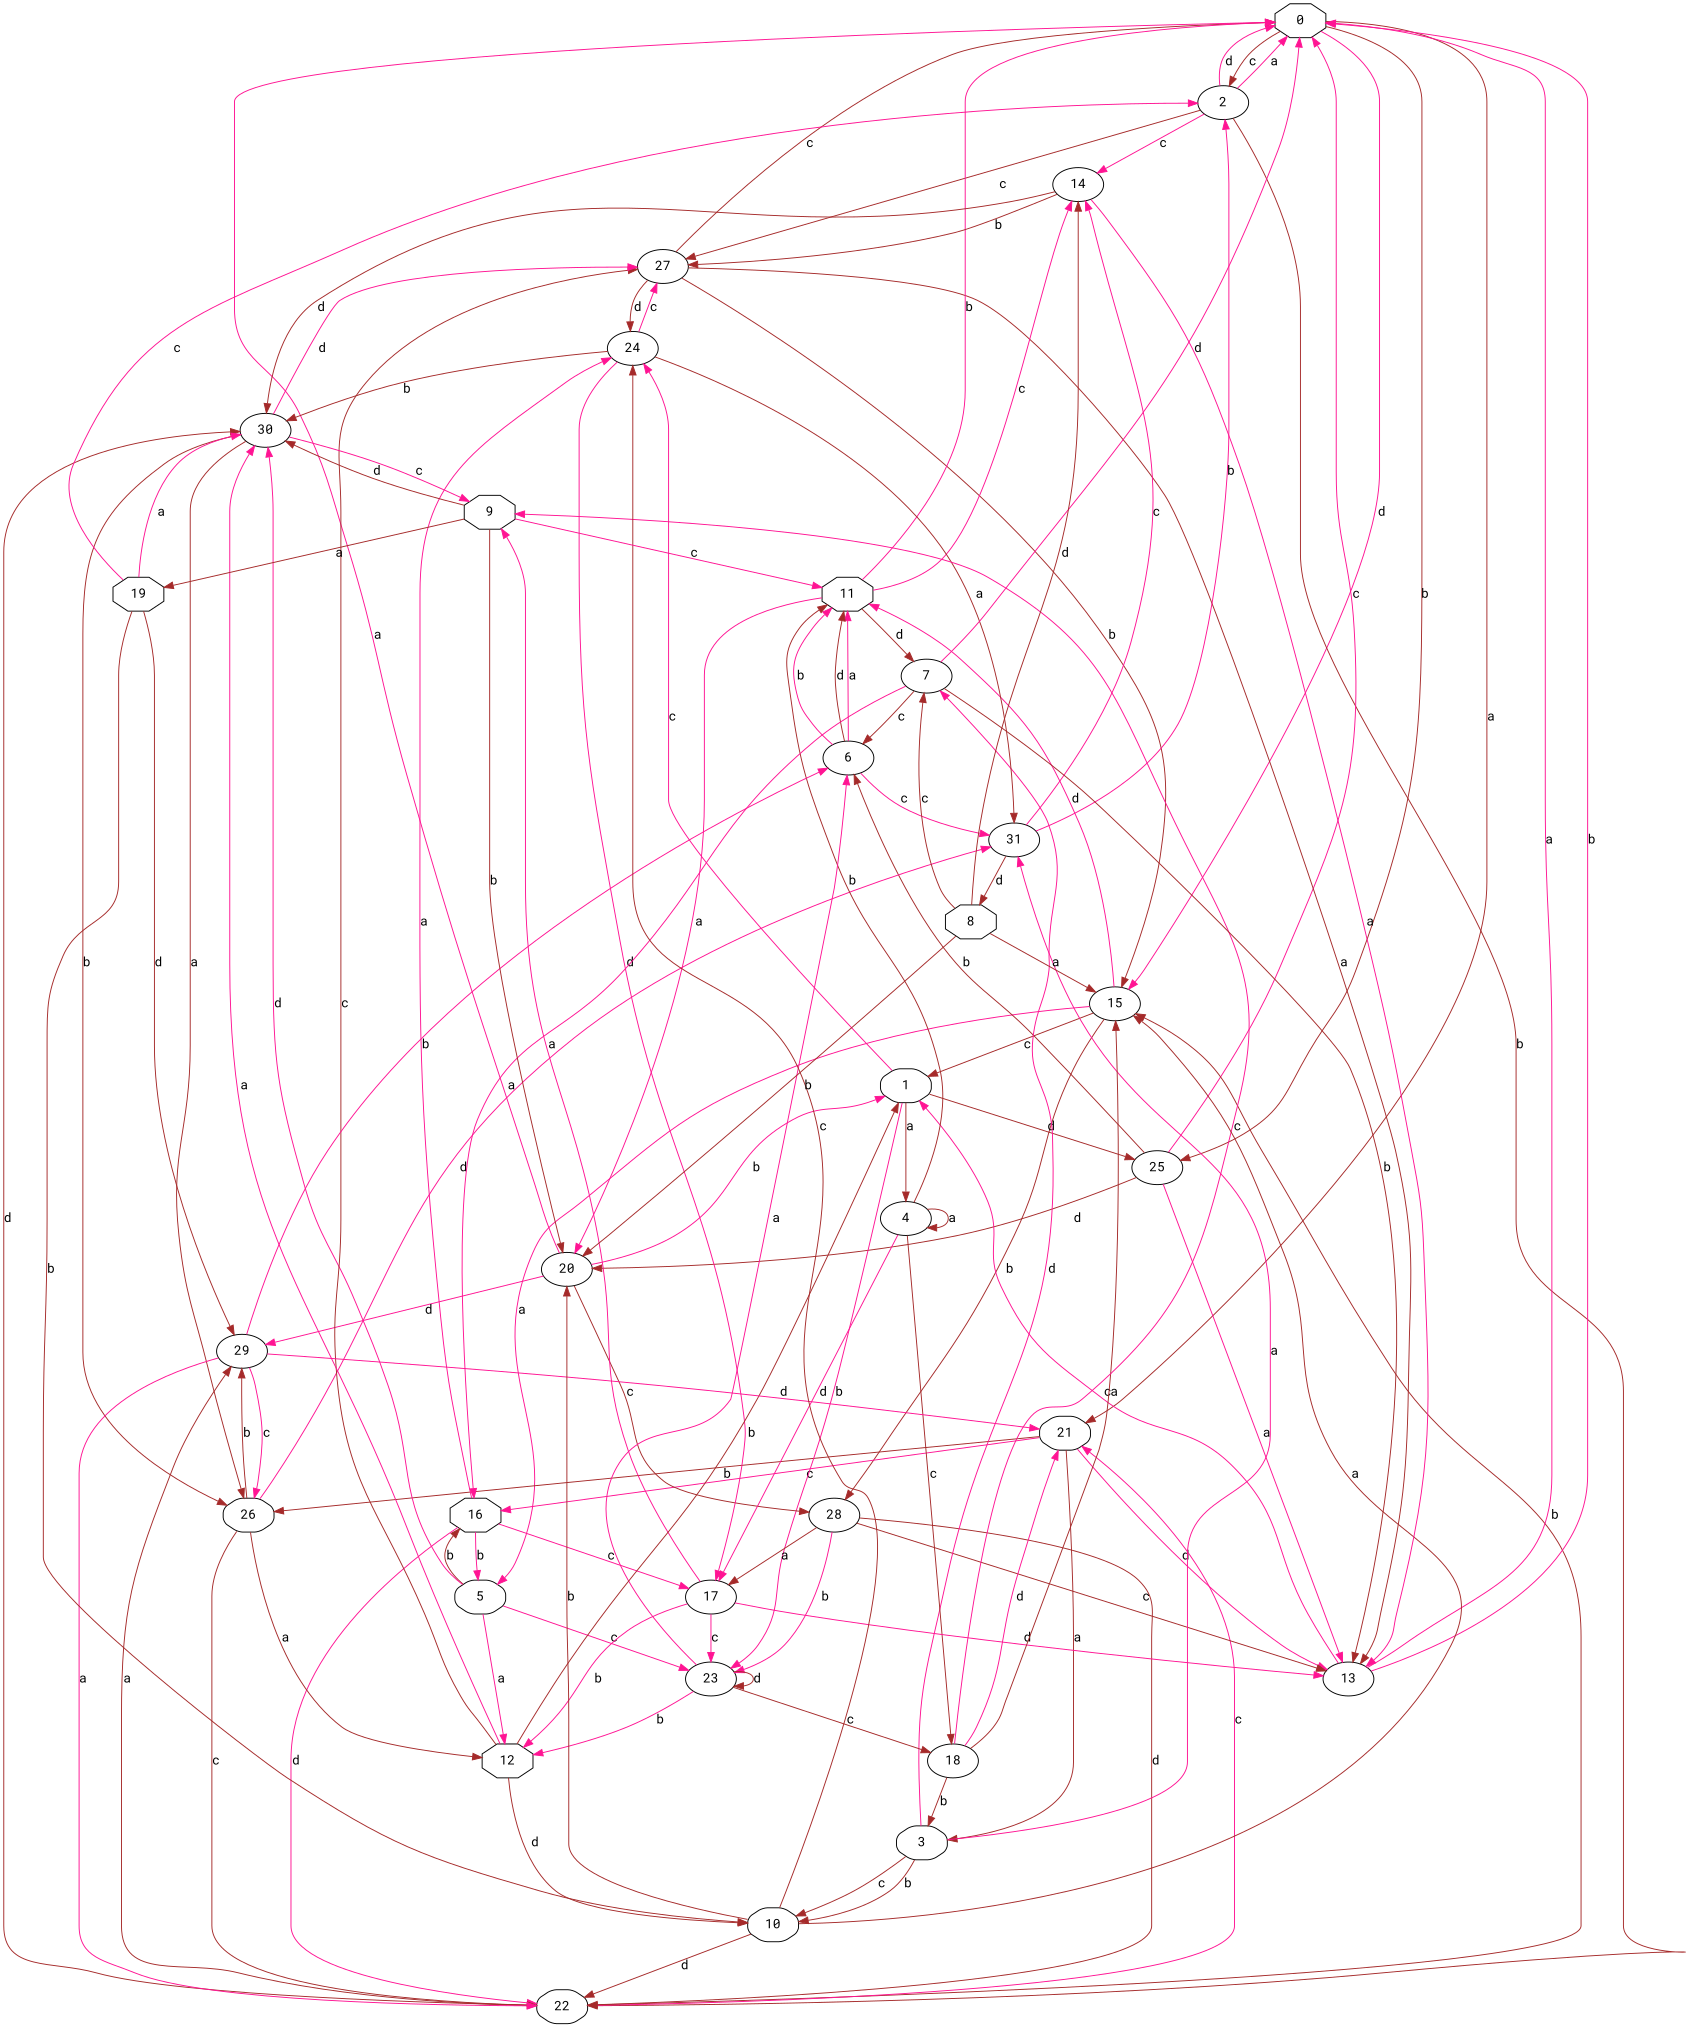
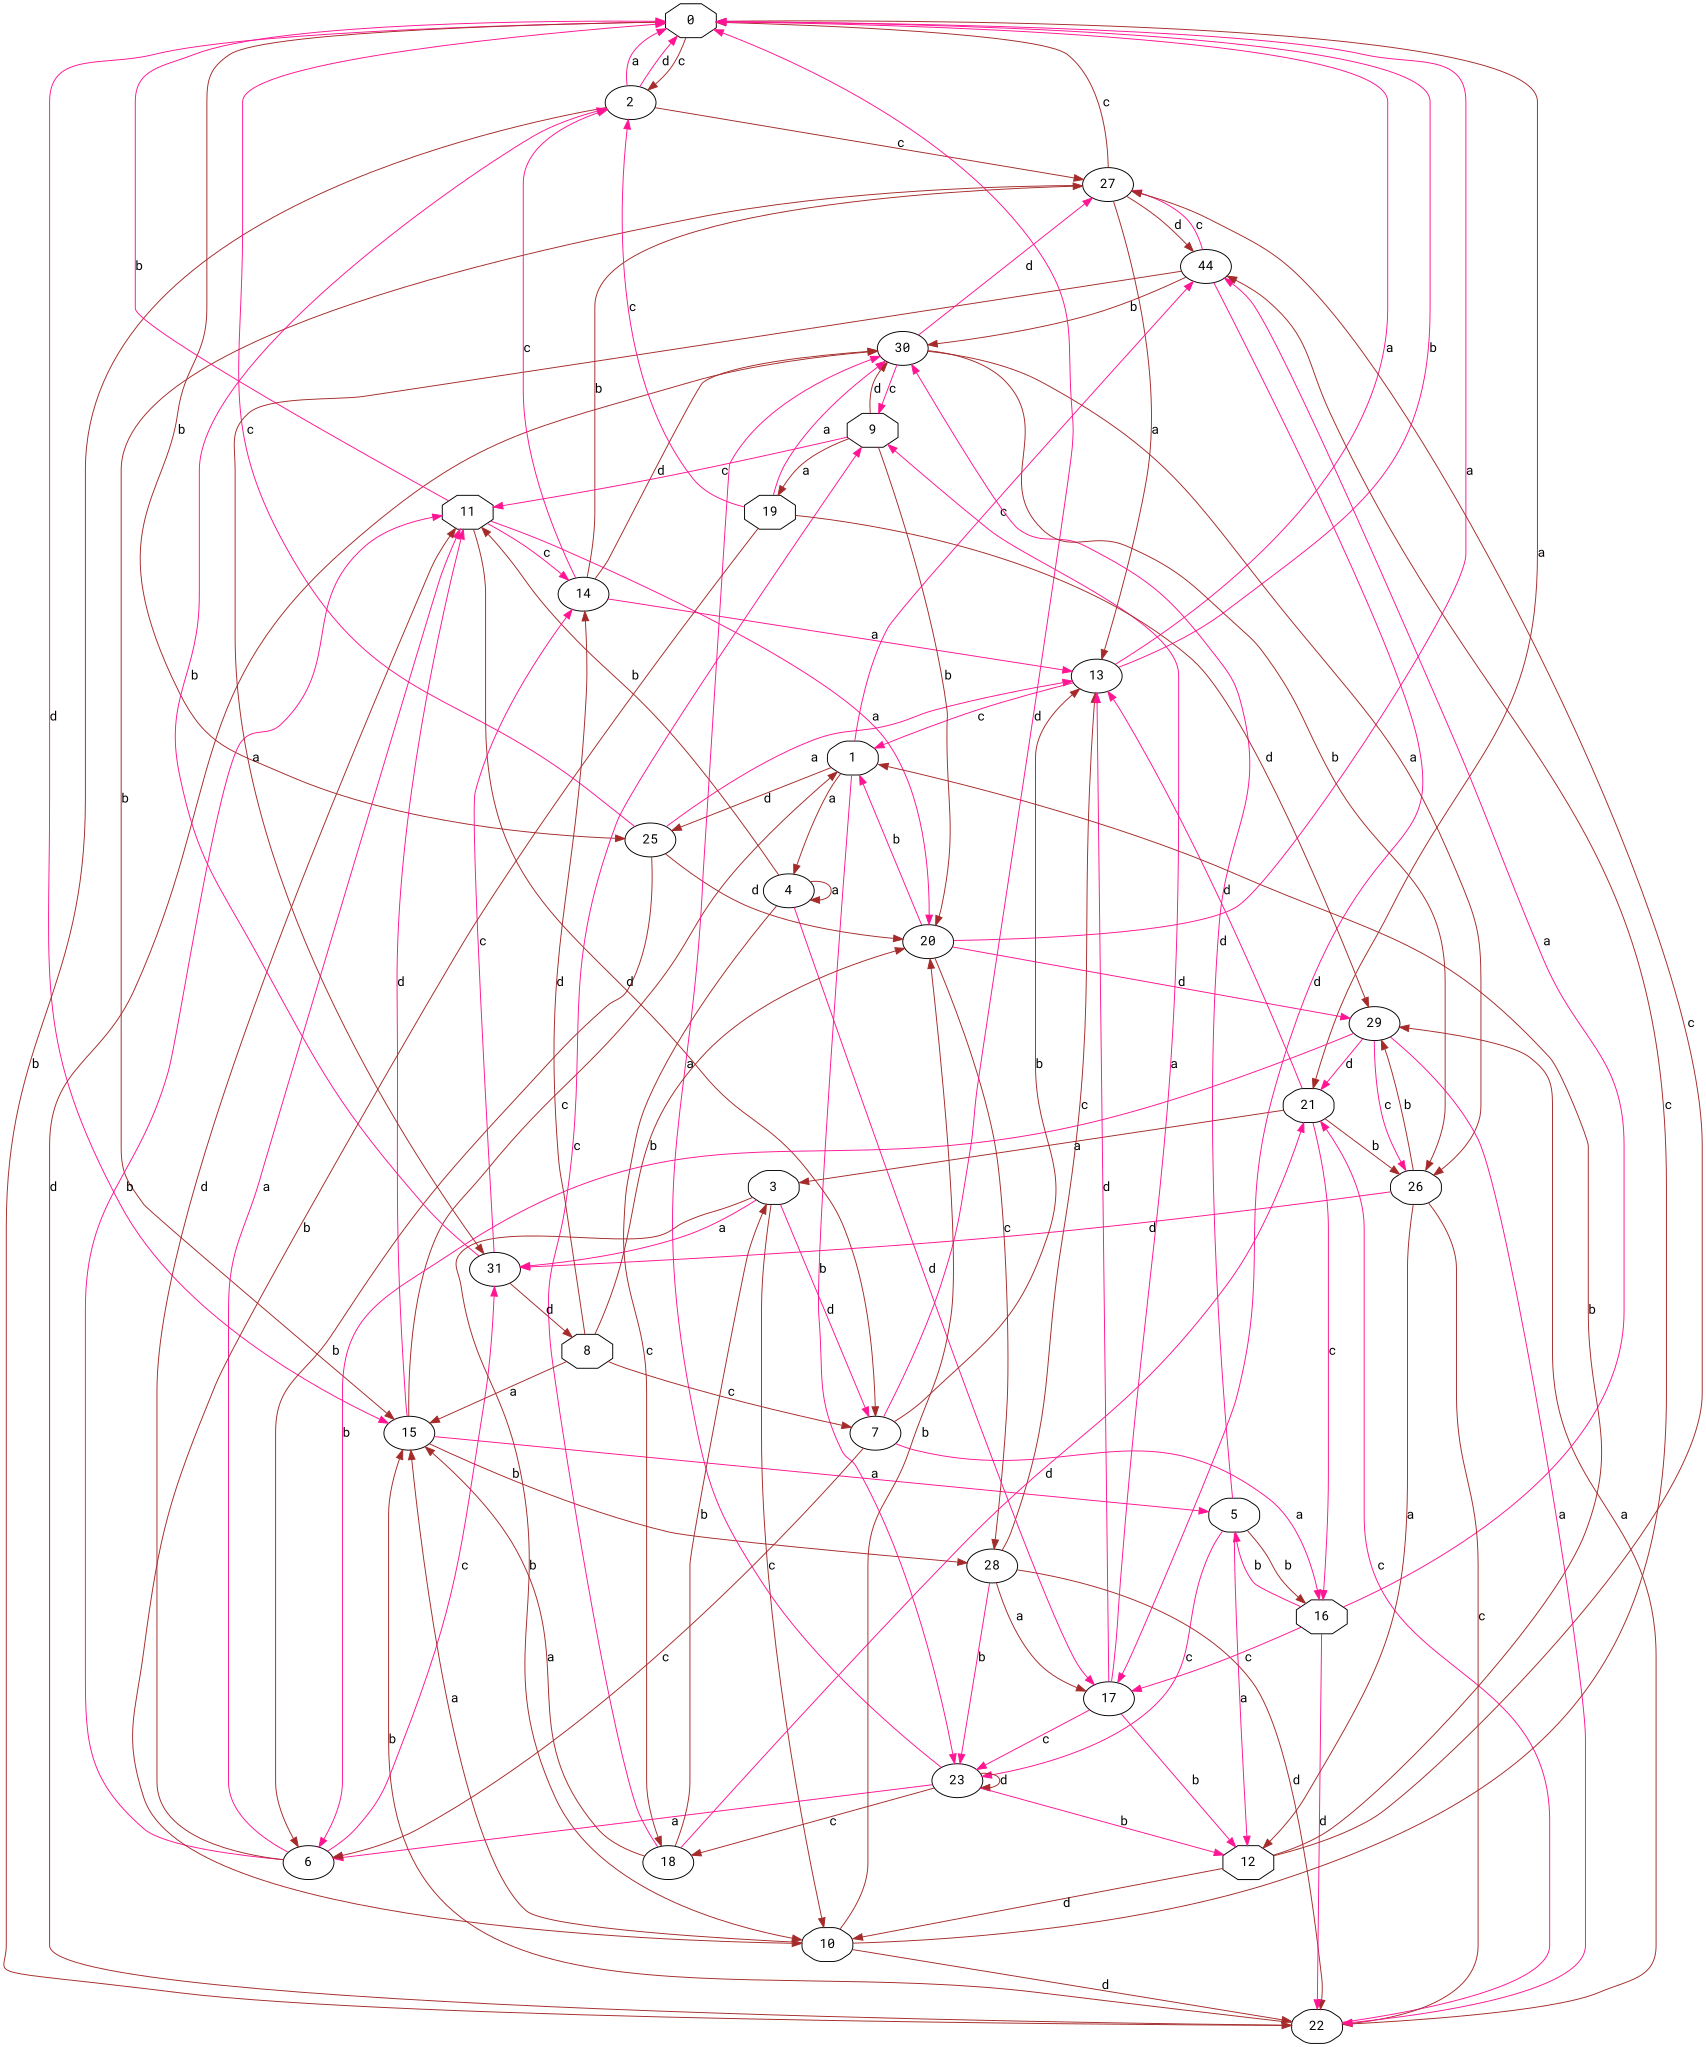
  digraph {
    fontname="Roboto Mono"
    rankdir=TB
    node [color=black fillcolor=white fontname="Roboto Mono" shape=ellipse style="rounded,filled"]
    edge [color=brown fontname="Roboto Mono"]
    n1 [label=0 shape=octagon style=filled]
    n2 [label=2]
    n3 [label=15]
    n4 [label=21 shape=octagon]
    n5 [label=25]
    n6 [label=22 shape=octagon]
    n7 [label=27]
    n8 [label=1 shape=octagon]
    n9 [label=11 shape=octagon style=filled]
    n10 [label=5 shape=octagon]
    n11 [label=28]
    n12 [label=3 shape=octagon]
    n13 [label=16 shape=octagon style=filled]
    n14 [label=13]
    n15 [label=26 shape=octagon]
    n16 [label=6]
    n17 [label=20]
    n18 [label=4]
    n19 [label=23]
-   n20 [label=24 style=filled]
+   n20 [label=44 style=filled]
    n21 [label=17]
    n22 [label=18 style=filled]
    n23 [label=12 shape=octagon style=filled]
    n24 [label=31 style=filled]
    n25 [label=30 style=filled]
    n26 [label=29 style=filled]
    n27 [label=7]
    n28 [label=10 shape=octagon]
    n29 [label=8 shape=octagon style=filled]
    n30 [label=14 style=filled]
    n31 [label=9 shape=octagon style=filled]
    n32 [label=19 shape=octagon style=filled]
    n1 -> n2 [label=c]
    n1 -> n3 [color=deeppink label=d]
    n1 -> n4 [label=a]
    n1 -> n5 [label=b]
    n2 -> n1 [color=deeppink label=a]
    n2 -> n1 [color=deeppink label=d]
    n2 -> n6 [label=b]
    n2 -> n7 [label=c]
    n3 -> n8 [label=c]
    n3 -> n9 [color=deeppink label=d]
    n3 -> n10 [color=deeppink label=a]
    n3 -> n11 [label=b]
    n4 -> n12 [label=a]
    n4 -> n13 [color=deeppink label=c]
    n4 -> n14 [color=deeppink label=d]
    n4 -> n15 [label=b]
    n5 -> n1 [color=deeppink label=c]
    n5 -> n14 [color=deeppink label=a]
    n5 -> n16 [label=b]
    n5 -> n17 [label=d]
    n6 -> n3 [label=b]
    n6 -> n4 [color=deeppink label=c]
    n6 -> n25 [label=d]
    n6 -> n26 [label=a]
    n7 -> n1 [label=c]
    n7 -> n3 [label=b]
    n7 -> n14 [label=a]
    n7 -> n20 [label=d]
    n8 -> n5 [label=d]
    n8 -> n18 [label=a]
    n8 -> n19 [color=deeppink label=b]
    n8 -> n20 [color=deeppink label=c]
    n9 -> n1 [color=deeppink label=b]
    n9 -> n17 [color=deeppink label=a]
    n9 -> n27 [label=d]
    n9 -> n30 [color=deeppink label=c]
    n10 -> n13 [label=b]
    n10 -> n19 [color=deeppink label=c]
    n10 -> n23 [color=deeppink label=a]
    n10 -> n25 [color=deeppink label=d]
    n11 -> n6 [label=d]
    n11 -> n14 [label=c]
    n11 -> n19 [color=deeppink label=b]
    n11 -> n21 [label=a]
    n12 -> n24 [color=deeppink label=a]
    n12 -> n27 [color=deeppink label=d]
    n12 -> n28 [label=b]
    n12 -> n28 [label=c]
    n13 -> n6 [color=deeppink label=d]
    n13 -> n10 [color=deeppink label=b]
    n13 -> n20 [color=deeppink label=a]
    n13 -> n21 [color=deeppink label=c]
    n14 -> n1 [color=deeppink label=a]
    n14 -> n1 [color=deeppink label=b]
    n14 -> n8 [color=deeppink label=c]
    n15 -> n6 [label=c]
    n15 -> n23 [label=a]
    n15 -> n24 [color=deeppink label=d]
    n15 -> n26 [label=b]
    n16 -> n9 [color=deeppink label=a]
    n16 -> n9 [color=deeppink label=b]
    n16 -> n9 [label=d]
    n16 -> n24 [color=deeppink label=c]
    n17 -> n1 [color=deeppink label=a]
    n17 -> n8 [color=deeppink label=b]
    n17 -> n11 [label=c]
    n17 -> n26 [color=deeppink label=d]
    n18 -> n9 [label=b]
    n18 -> n18 [label=a]
    n18 -> n21 [color=deeppink label=d]
    n18 -> n22 [label=c]
    n19 -> n16 [color=deeppink label=a]
    n19 -> n19 [label=d]
    n19 -> n22 [label=c]
    n19 -> n23 [color=deeppink label=b]
    n20 -> n7 [color=deeppink label=c]
    n20 -> n21 [color=deeppink label=d]
    n20 -> n24 [label=a]
    n20 -> n25 [label=b]
    n21 -> n14 [color=deeppink label=d]
    n21 -> n19 [color=deeppink label=c]
    n21 -> n23 [color=deeppink label=b]
    n21 -> n31 [color=deeppink label=a]
    n22 -> n3 [label=a]
    n22 -> n4 [color=deeppink label=d]
    n22 -> n12 [label=b]
    n22 -> n31 [color=deeppink label=c]
    n23 -> n7 [label=c]
    n23 -> n8 [label=b]
-   n23 -> n25 [color=deeppink label=a]
+   n19 -> n25 [color=deeppink label=a]
    n23 -> n28 [label=d]
    n24 -> n2 [color=deeppink label=b]
    n24 -> n29 [label=d]
    n24 -> n30 [color=deeppink label=c]
    n25 -> n7 [color=deeppink label=d]
    n25 -> n15 [label=a]
    n25 -> n15 [label=b]
    n25 -> n31 [color=deeppink label=c]
    n26 -> n4 [color=deeppink label=d]
    n26 -> n6 [color=deeppink label=a]
    n26 -> n15 [color=deeppink label=c]
    n26 -> n16 [color=deeppink label=b]
    n27 -> n1 [color=deeppink label=d]
    n27 -> n13 [color=deeppink label=a]
    n27 -> n14 [label=b]
    n27 -> n16 [label=c]
    n28 -> n3 [label=a]
    n28 -> n6 [label=d]
    n28 -> n17 [label=b]
    n28 -> n20 [label=c]
    n29 -> n3 [label=a]
    n29 -> n17 [label=b]
    n29 -> n27 [label=c]
    n29 -> n30 [label=d]
-   n2 -> n30 [color=deeppink label=c]
+   n30 -> n2 [color=deeppink label=c]
    n30 -> n7 [label=b]
    n30 -> n14 [color=deeppink label=a]
    n30 -> n25 [label=d]
    n31 -> n9 [color=deeppink label=c]
    n31 -> n17 [label=b]
    n31 -> n25 [label=d]
    n31 -> n32 [label=a]
    n32 -> n2 [color=deeppink label=c]
    n32 -> n25 [color=deeppink label=a]
    n32 -> n26 [label=d]
    n32 -> n28 [label=b]
  }
